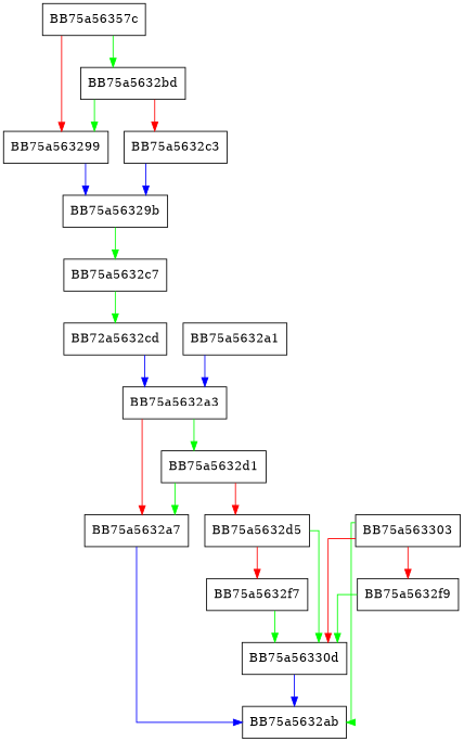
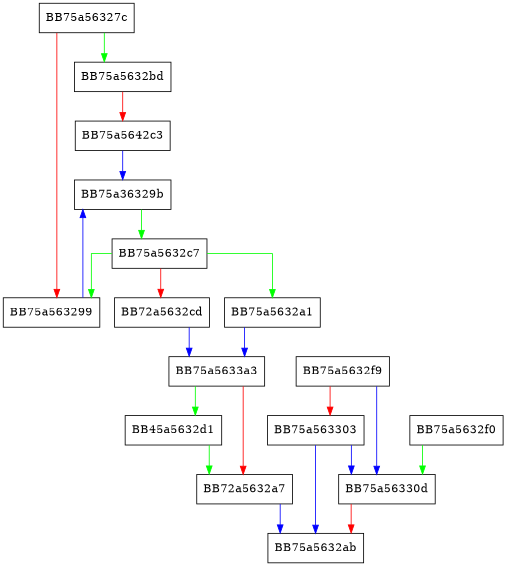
  digraph {
    splines=ortho
    node [shape=box]
    edge [color=green]
-   BB75a56327c [label=BB75a56357c]
+   BB75a56327c
    BB75a5632bd
    BB75a563299
-   BB75a5632c3
-   BB75a56329b
+   BB75a5632c3 [label=BB75a5642c3]
+   BB75a56329b [label=BB75a36329b]
    BB75a5632c7
    BB75a5632a1
    n8 [label=BB72a5632cd]
-   BB75a5632a3
-   BB75a5632d1
-   BB75a5632a7
-   BB75a5632d5
+   BB75a5632a3 [label=BB75a5633a3]
+   BB75a5632d1 [label=BB45a5632d1]
+   BB75a5632a7 [label=BB72a5632a7]
    BB75a5632ab
    BB75a56330d
-   BB75a5632f0 [label=BB75a5632f7]
+   BB75a5632f0
    BB75a5632f9
    BB75a563303
    BB75a56327c -> BB75a5632bd
    BB75a56327c -> BB75a563299 [color=red]
-   BB75a5632bd -> BB75a563299
+   BB75a5632c7 -> BB75a563299
    BB75a5632bd -> BB75a5632c3 [color=red]
    BB75a563299 -> BB75a56329b [color=blue]
    BB75a5632c3 -> BB75a56329b [color=blue]
    BB75a56329b -> BB75a5632c7
-   BB75a5632c7 -> n8
+   BB75a5632c7 -> BB75a5632a1
+   BB75a5632c7 -> n8 [color=red]
    BB75a5632a1 -> BB75a5632a3 [color=blue]
    n8 -> BB75a5632a3 [color=blue]
    BB75a5632a3 -> BB75a5632d1
    BB75a5632a3 -> BB75a5632a7 [color=red]
    BB75a5632d1 -> BB75a5632a7
-   BB75a5632d1 -> BB75a5632d5 [color=red]
    BB75a5632a7 -> BB75a5632ab [color=blue]
-   BB75a5632d5 -> BB75a56330d
-   BB75a5632d5 -> BB75a5632f0 [color=red]
-   BB75a56330d -> BB75a5632ab [color=blue]
+   BB75a56330d -> BB75a5632ab [color=red]
    BB75a5632f0 -> BB75a56330d
-   BB75a5632f9 -> BB75a56330d
-   BB75a563303 -> BB75a5632f9 [color=red]
-   BB75a563303 -> BB75a5632ab
-   BB75a563303 -> BB75a56330d [color=red]
+   BB75a5632f9 -> BB75a56330d [color=blue]
+   BB75a5632f9 -> BB75a563303 [color=red]
+   BB75a563303 -> BB75a5632ab [color=blue]
+   BB75a563303 -> BB75a56330d [color=blue]
  }
